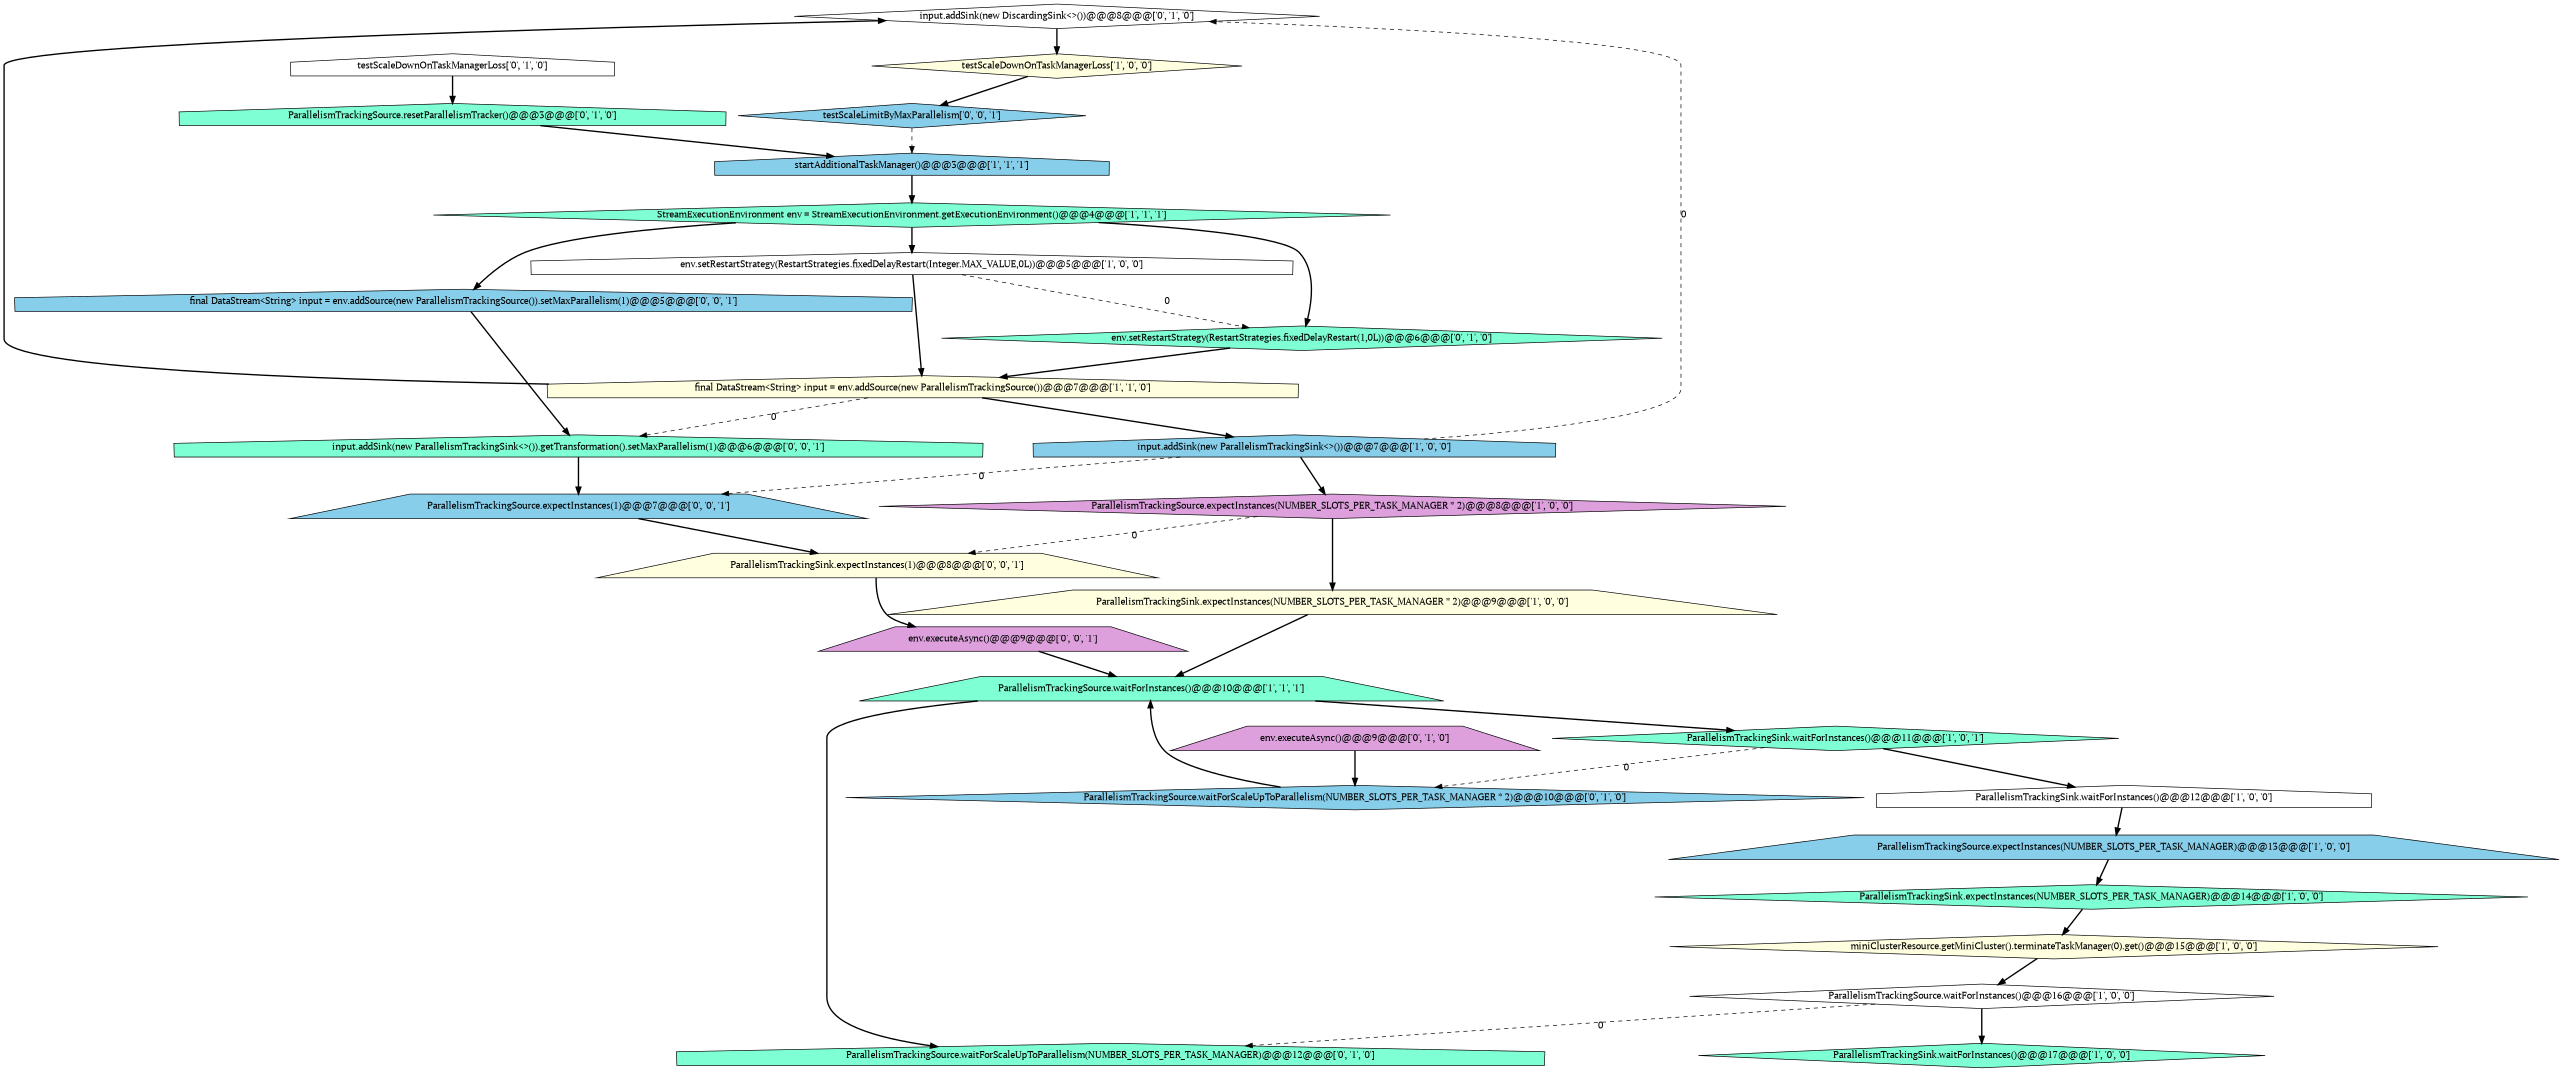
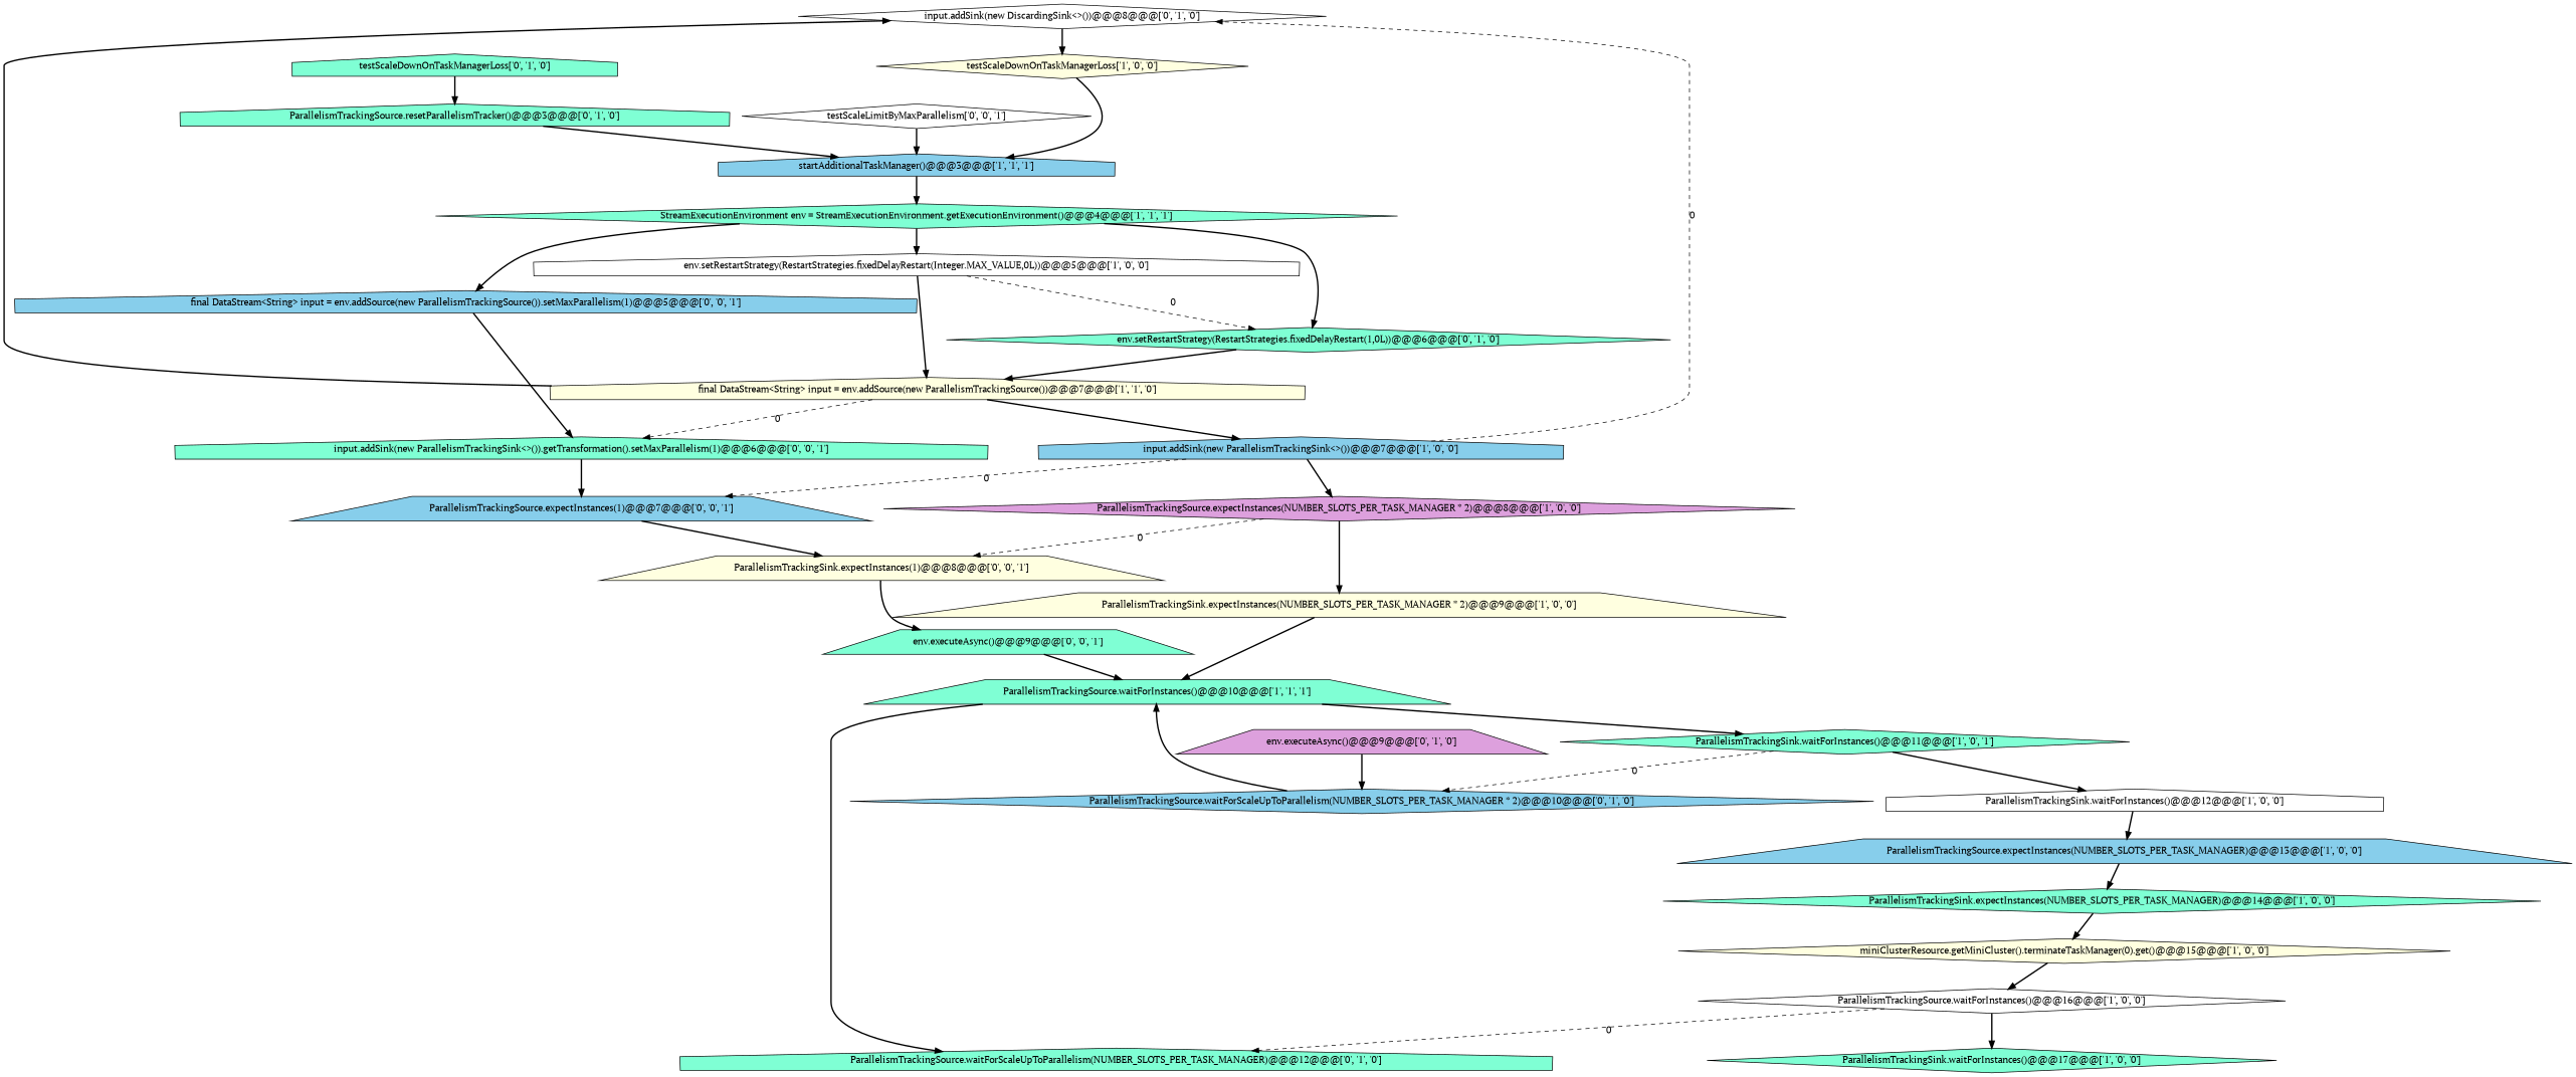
  digraph {
    fontname="PT Serif"
    node [fillcolor=aquamarine fontname="PT Serif" shape=diamond style=filled]
    edge [fontname="PT Serif" style=bold]
    n1 [fillcolor=white label="input.addSink(new DiscardingSink<>())@@@8@@@['0', '1', '0']"]
    n2 [fillcolor=lightyellow label="testScaleDownOnTaskManagerLoss['1', '0', '0']"]
    n3 [fillcolor=plum label="env.executeAsync()@@@9@@@['0', '1', '0']" shape=trapezium]
    n4 [fillcolor=skyblue label="ParallelismTrackingSource.waitForScaleUpToParallelism(NUMBER_SLOTS_PER_TASK_MANAGER * 2)@@@10@@@['0', '1', '0']"]
    n5 [label="env.setRestartStrategy(RestartStrategies.fixedDelayRestart(1,0L))@@@6@@@['0', '1', '0']"]
    n6 [fillcolor=lightyellow label="final DataStream<String> input = env.addSource(new ParallelismTrackingSource())@@@7@@@['1', '1', '0']" shape=house]
    n7 [label="input.addSink(new ParallelismTrackingSink<>()).getTransformation().setMaxParallelism(1)@@@6@@@['0', '0', '1']" shape=house]
    n8 [fillcolor=skyblue label="input.addSink(new ParallelismTrackingSink<>())@@@7@@@['1', '0', '0']" shape=house]
    n9 [fillcolor=skyblue label="startAdditionalTaskManager()@@@3@@@['1', '1', '1']" shape=house]
    n10 [label="StreamExecutionEnvironment env = StreamExecutionEnvironment.getExecutionEnvironment()@@@4@@@['1', '1', '1']"]
    n11 [fillcolor=skyblue label="final DataStream<String> input = env.addSource(new ParallelismTrackingSource()).setMaxParallelism(1)@@@5@@@['0', '0', '1']" shape=house]
    n12 [fillcolor=white label="env.setRestartStrategy(RestartStrategies.fixedDelayRestart(Integer.MAX_VALUE,0L))@@@5@@@['1', '0', '0']" shape=house]
    n13 [fillcolor=plum label="ParallelismTrackingSource.expectInstances(NUMBER_SLOTS_PER_TASK_MANAGER * 2)@@@8@@@['1', '0', '0']"]
    n14 [fillcolor=lightyellow label="ParallelismTrackingSink.expectInstances(1)@@@8@@@['0', '0', '1']" shape=trapezium]
    n15 [fillcolor=lightyellow label="ParallelismTrackingSink.expectInstances(NUMBER_SLOTS_PER_TASK_MANAGER * 2)@@@9@@@['1', '0', '0']" shape=trapezium]
-   n16 [fillcolor=plum label="env.executeAsync()@@@9@@@['0', '0', '1']" shape=trapezium]
+   n16 [label="env.executeAsync()@@@9@@@['0', '0', '1']" shape=trapezium]
    n17 [label="ParallelismTrackingSource.waitForInstances()@@@10@@@['1', '1', '1']" shape=trapezium]
    n18 [fillcolor=white label="ParallelismTrackingSource.waitForInstances()@@@16@@@['1', '0', '0']"]
    n19 [label="ParallelismTrackingSink.waitForInstances()@@@17@@@['1', '0', '0']"]
    n20 [label="ParallelismTrackingSource.waitForScaleUpToParallelism(NUMBER_SLOTS_PER_TASK_MANAGER)@@@12@@@['0', '1', '0']" shape=house]
    n21 [fillcolor=skyblue label="ParallelismTrackingSource.expectInstances(1)@@@7@@@['0', '0', '1']" shape=trapezium]
    n22 [label="ParallelismTrackingSink.waitForInstances()@@@11@@@['1', '0', '1']"]
    n23 [fillcolor=skyblue label="ParallelismTrackingSource.expectInstances(NUMBER_SLOTS_PER_TASK_MANAGER)@@@13@@@['1', '0', '0']" shape=trapezium]
    n24 [label="ParallelismTrackingSink.expectInstances(NUMBER_SLOTS_PER_TASK_MANAGER)@@@14@@@['1', '0', '0']"]
    n25 [fillcolor=lightyellow label="miniClusterResource.getMiniCluster().terminateTaskManager(0).get()@@@15@@@['1', '0', '0']"]
    n26 [fillcolor=white label="ParallelismTrackingSink.waitForInstances()@@@12@@@['1', '0', '0']" shape=house]
-   n27 [fillcolor=skyblue label="testScaleLimitByMaxParallelism['0', '0', '1']"]
-   n28 [fillcolor=white label="testScaleDownOnTaskManagerLoss['0', '1', '0']" shape=house]
+   n27 [fillcolor=white label="testScaleLimitByMaxParallelism['0', '0', '1']"]
+   n28 [label="testScaleDownOnTaskManagerLoss['0', '1', '0']" shape=house]
    n29 [label="ParallelismTrackingSource.resetParallelismTracker()@@@3@@@['0', '1', '0']" shape=house]
    n1 -> n2
-   n2 -> n27
+   n2 -> n9
    n3 -> n4
    n4 -> n17
    n5 -> n6
    n6 -> n1
    n6 -> n7 [label=0 style=dashed]
    n6 -> n8
    n7 -> n21
    n8 -> n1 [label=0 style=dashed]
    n8 -> n13
    n8 -> n21 [label=0 style=dashed]
    n9 -> n10
    n10 -> n5
    n10 -> n11
    n10 -> n12
    n11 -> n7
    n12 -> n5 [label=0 style=dashed]
    n12 -> n6
    n13 -> n14 [label=0 style=dashed]
    n13 -> n15
    n14 -> n16
    n15 -> n17
    n16 -> n17
    n17 -> n20
    n17 -> n22
    n18 -> n19
    n18 -> n20 [label=0 style=dashed]
    n21 -> n14
    n22 -> n4 [label=0 style=dashed]
    n22 -> n26
    n23 -> n24
    n24 -> n25
    n25 -> n18
    n26 -> n23
-   n27 -> n9 [style=dashed]
+   n27 -> n9
    n28 -> n29
    n29 -> n9
  }
